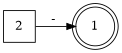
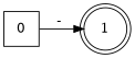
  digraph {
    rankdir=LR
-   0 [shape=square label=2]
+   0 [shape=square]
    1 [shape=doublecircle]
    0 -> 1 [label="- "]
  }
